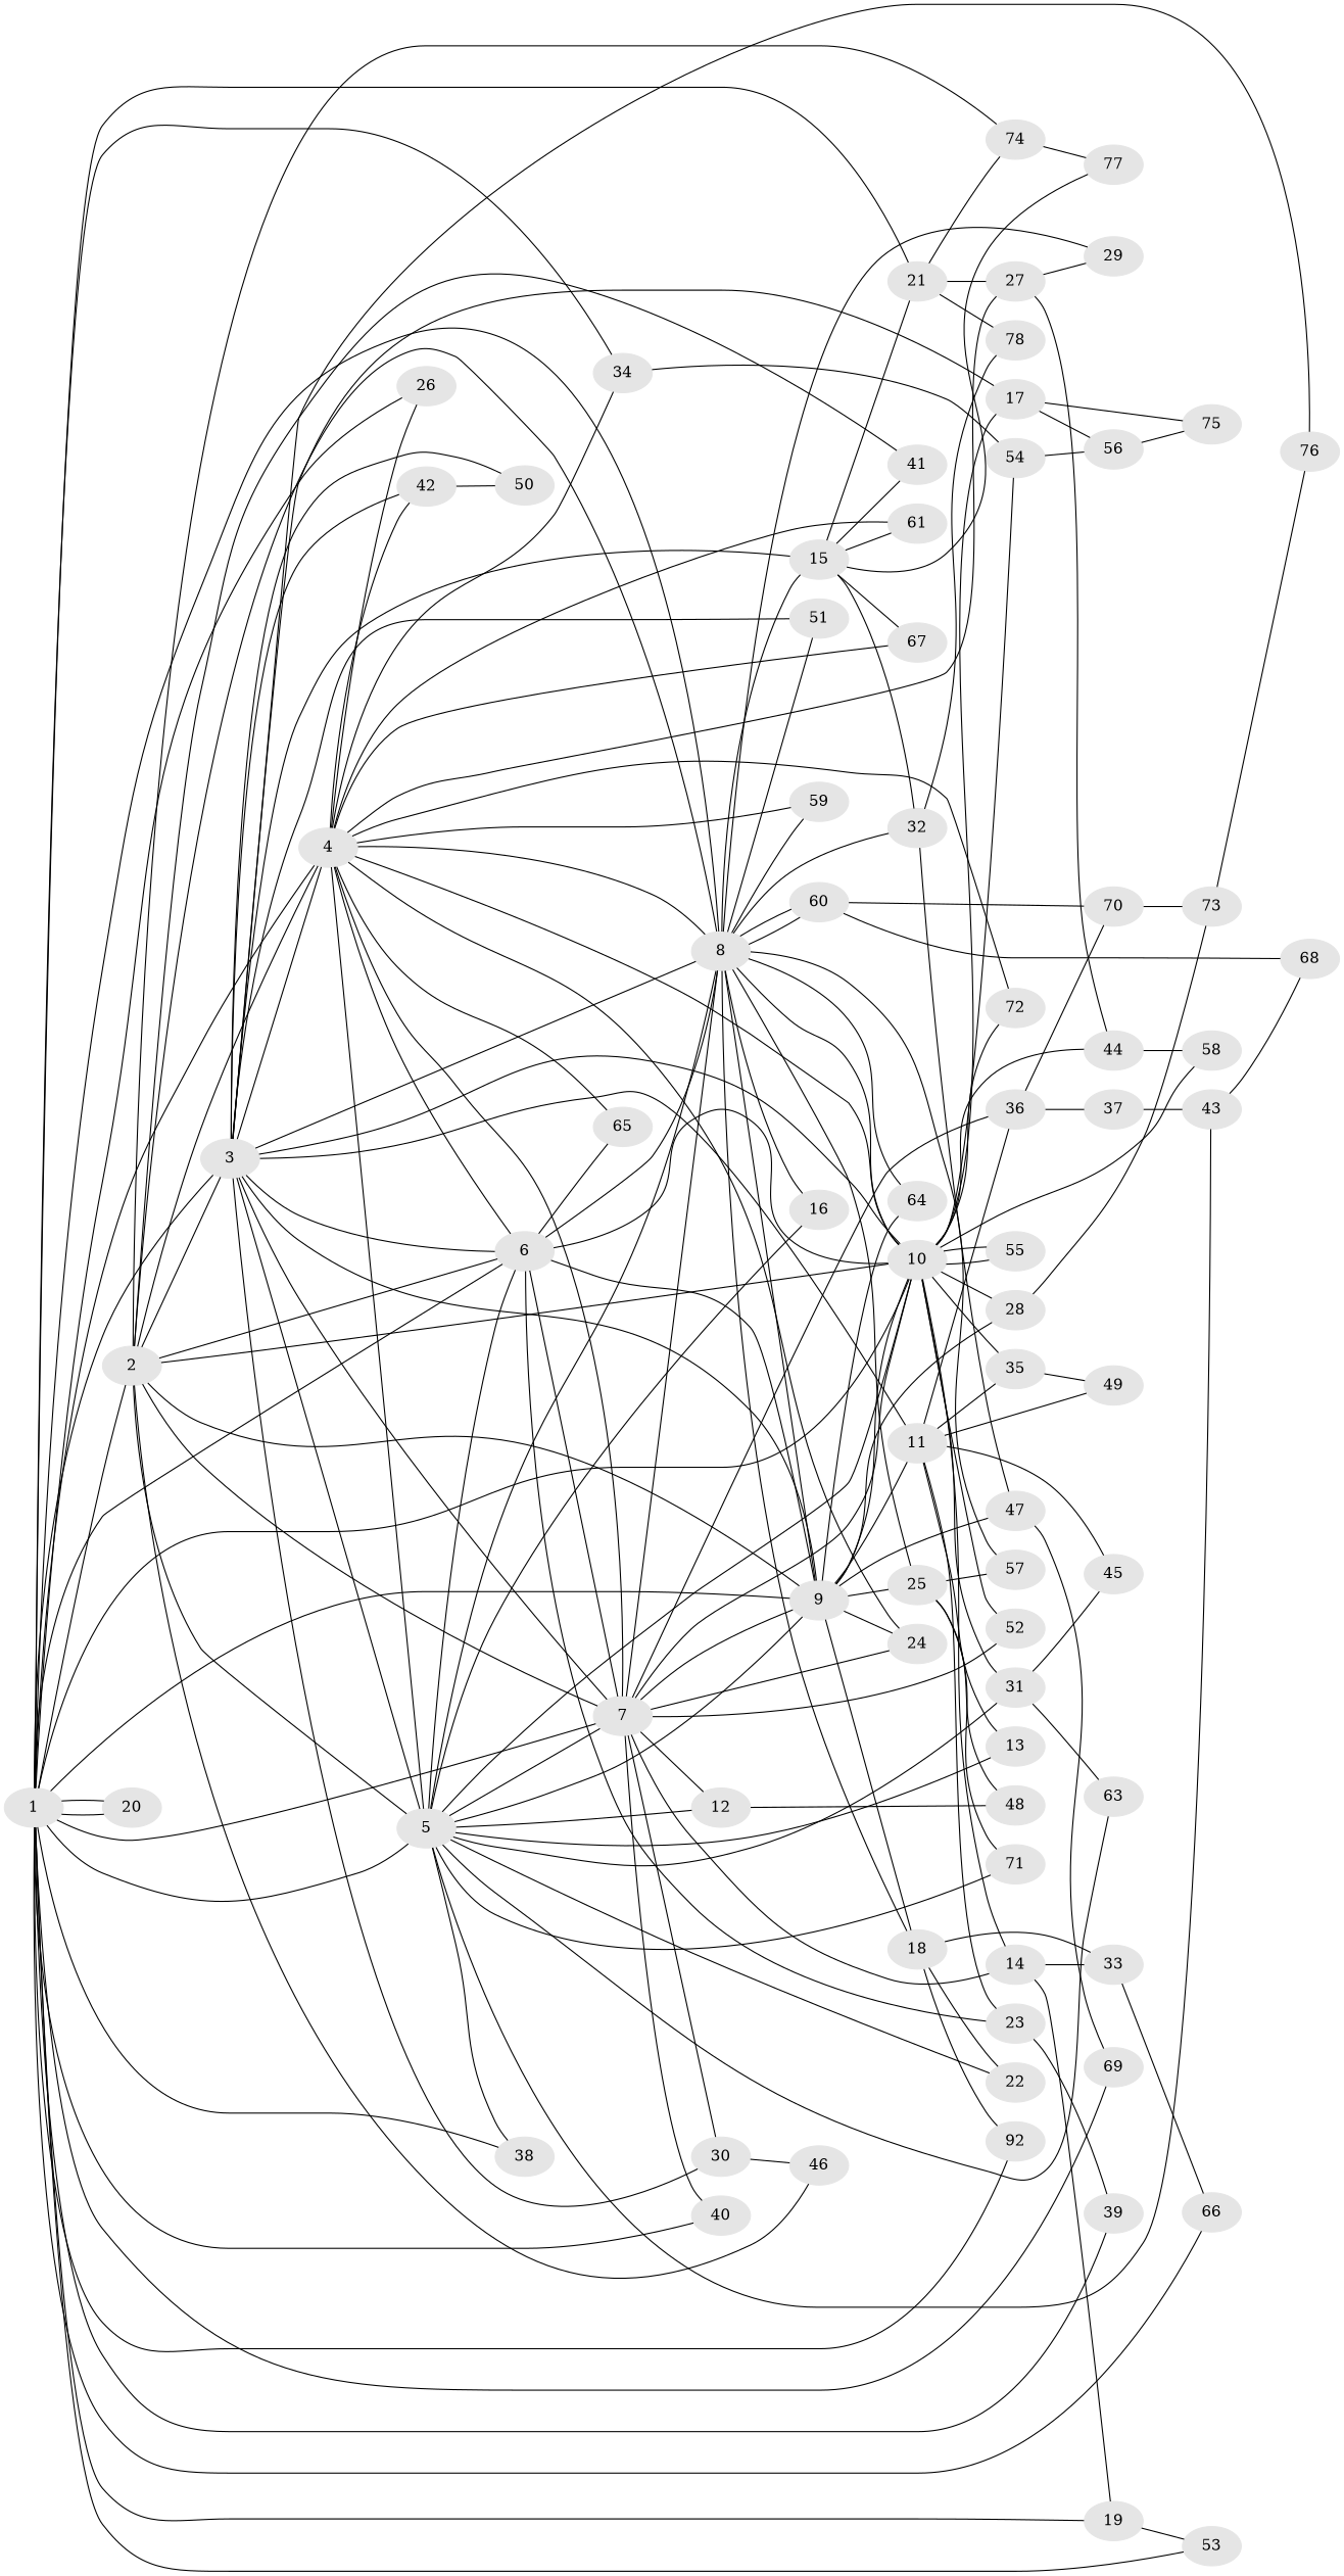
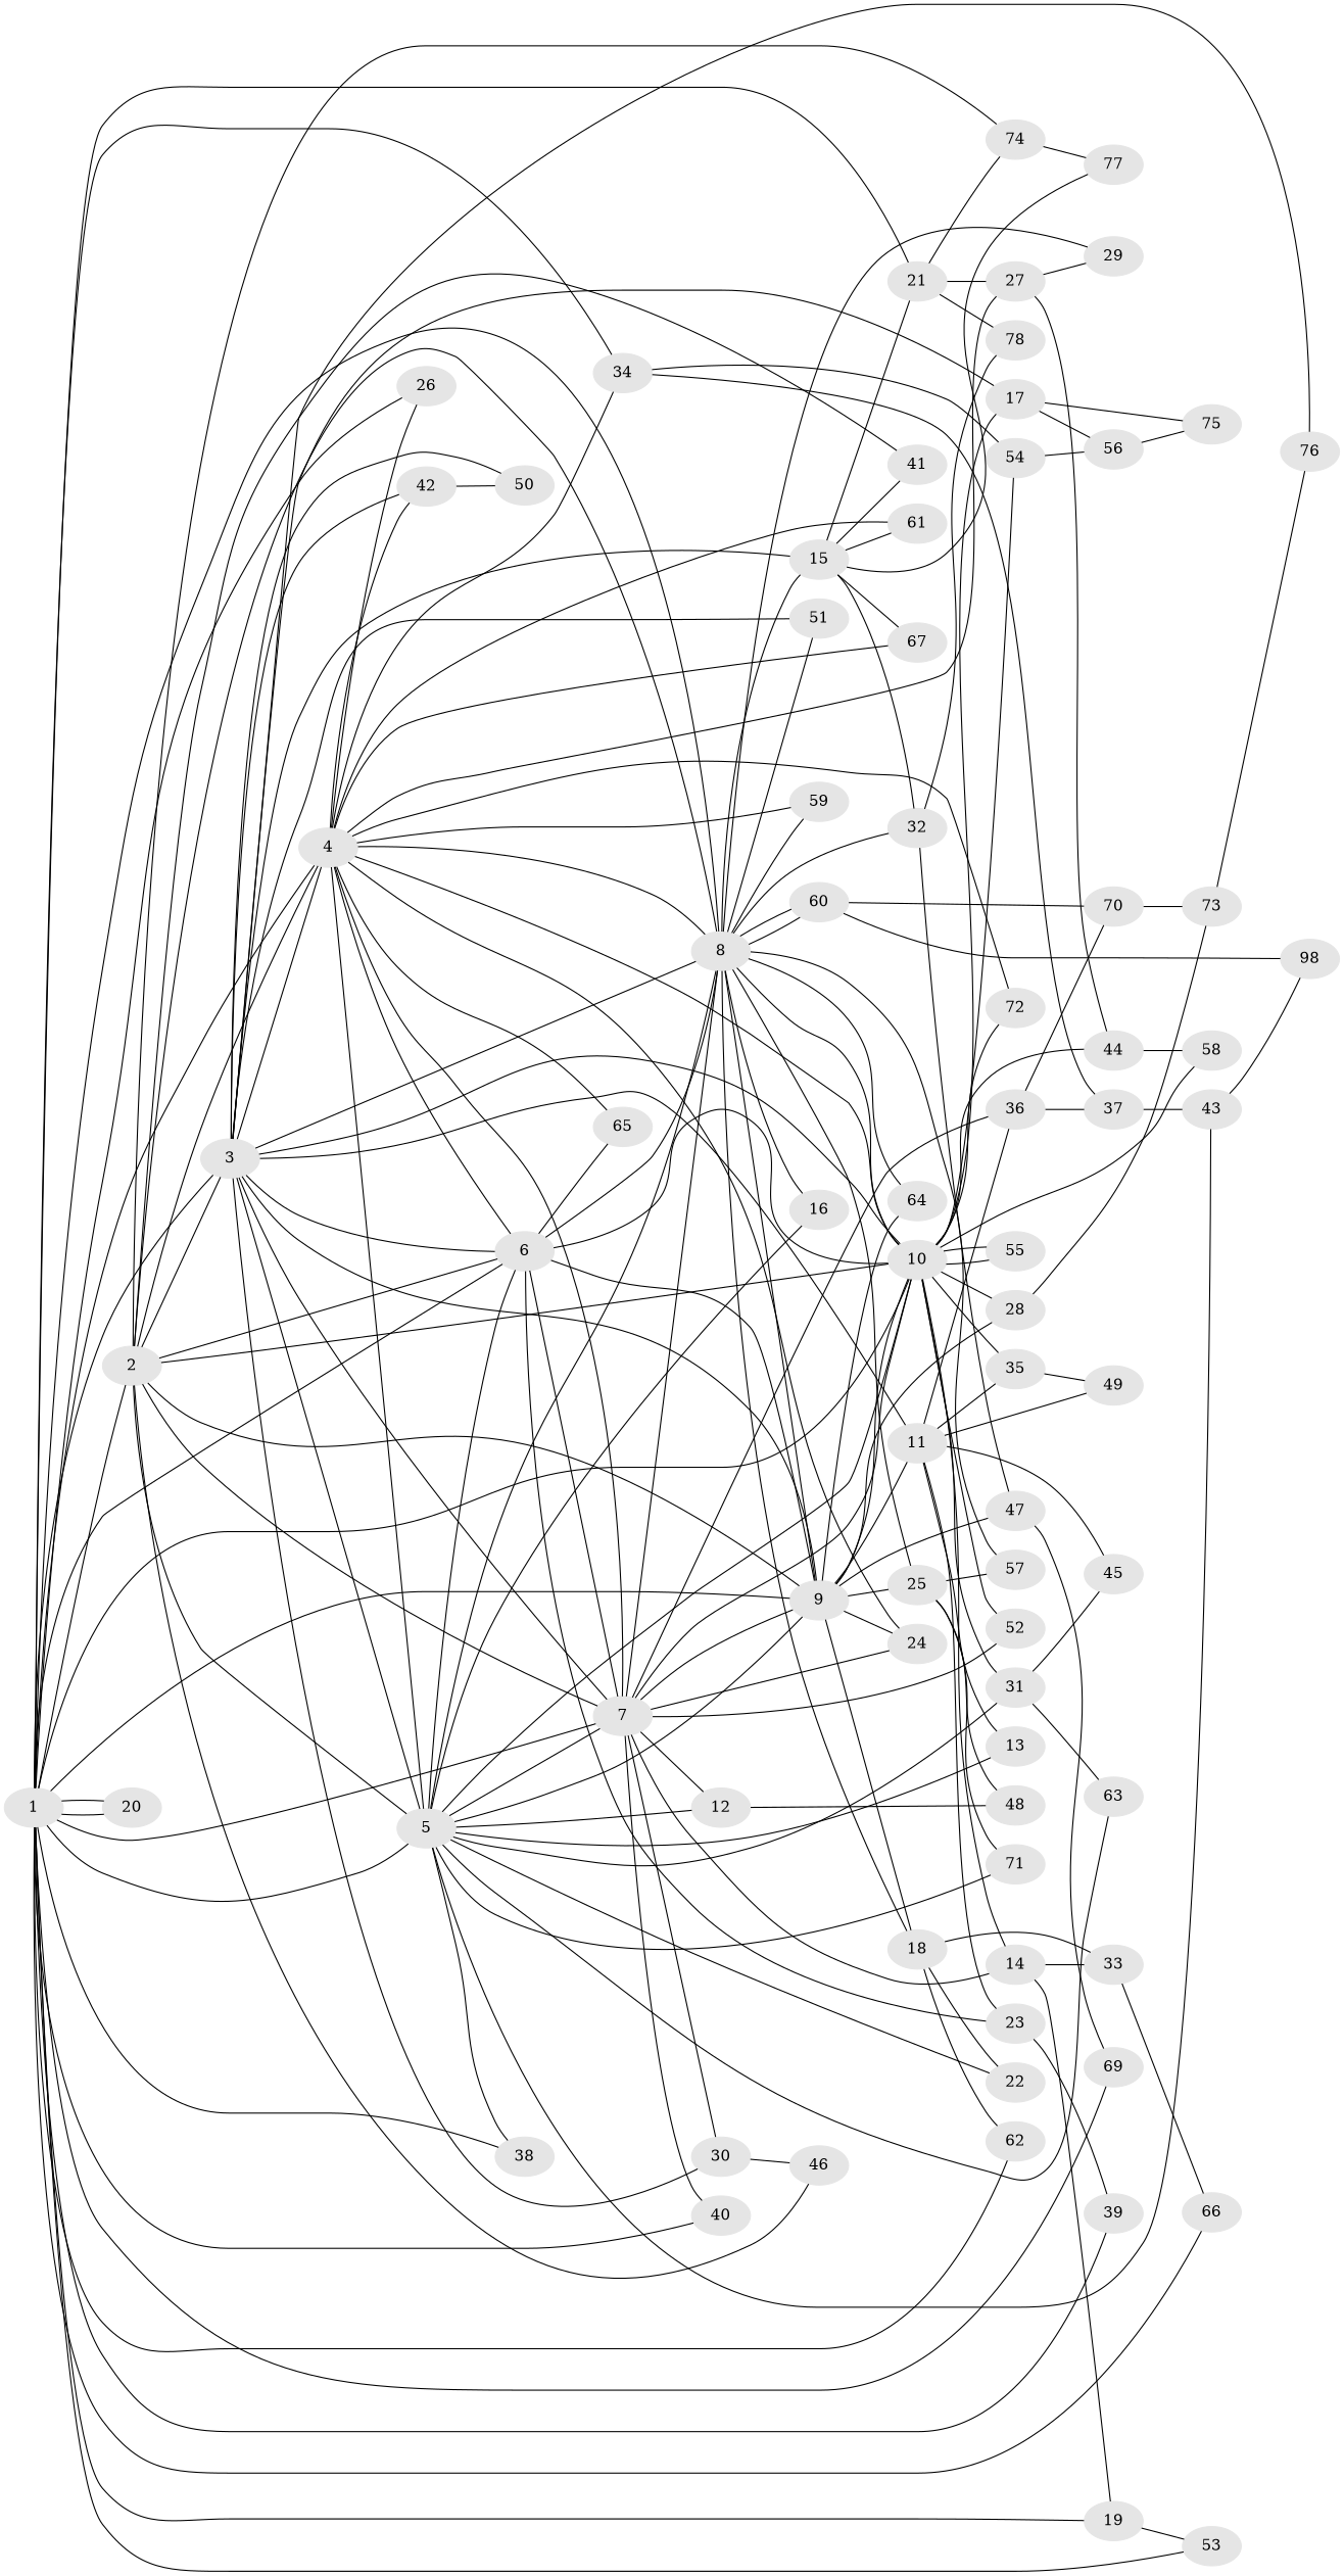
  graph {
    rankdir=LR
    node [color=gray90 style=filled]
    1
    2
    3
    4
    5
    6
    7
    8
    9
    10
    19
    20
    21
    26
    34
    38
    39
    40
    53
-   62 [label=92]
+   62
    66
    69
    41
    46
    74
    11
    15
    17
    30
    42
    50
    51
    76
    27
    59
    61
    65
    67
    72
    24
    12
    13
    16
    22
    31
    43
    63
    71
    23
    14
    36
    52
    18
    25
    29
    32
    57
    60
    64
    28
    47
    35
    44
    54
    55
    58
    78
    37
    77
    45
    49
    56
    75
    48
-   68
+   68 [label=98]
    33
    70
    73
    1 -- 2
    1 -- 3
    1 -- 4
    1 -- 5
    1 -- 6
    1 -- 7
    1 -- 8
    1 -- 9
    1 -- 10
    1 -- 19
    1 -- 20
    1 -- 20
    1 -- 21
    1 -- 26
    1 -- 34
    1 -- 38
    1 -- 39
    1 -- 40
    1 -- 53
    1 -- 62
    1 -- 66
    1 -- 69
    2 -- 3
    2 -- 4
    2 -- 5
    2 -- 6
    2 -- 7
    2 -- 8
    2 -- 9
    2 -- 10
    2 -- 41
    2 -- 46
    2 -- 74
    3 -- 4
    3 -- 5
    3 -- 6
    3 -- 7
    3 -- 8
    3 -- 9
    3 -- 10
    3 -- 11
    3 -- 15
    3 -- 17
    3 -- 30
    3 -- 42
    3 -- 50
    3 -- 51
    3 -- 76
    4 -- 5
    4 -- 6
    4 -- 7
    4 -- 8
    4 -- 10
    4 -- 26
    4 -- 34
    4 -- 42
    4 -- 27
    4 -- 59
    4 -- 61
    4 -- 65
    4 -- 67
    4 -- 72
    4 -- 24
    5 -- 6
    5 -- 7
    5 -- 8
    5 -- 9
    5 -- 10
    5 -- 38
    5 -- 12
    5 -- 13
    5 -- 16
    5 -- 22
    5 -- 31
    5 -- 43
    5 -- 63
    5 -- 71
    6 -- 7
    6 -- 8
    6 -- 9
    6 -- 10
    6 -- 65
    6 -- 23
    7 -- 8
    7 -- 9
    7 -- 10
    7 -- 40
    7 -- 30
    7 -- 24
    7 -- 12
    7 -- 14
    7 -- 36
    7 -- 52
    8 -- 9
    8 -- 10
    8 -- 15
    8 -- 51
    8 -- 59
    8 -- 16
    8 -- 18
    8 -- 25
    8 -- 29
    8 -- 32
    8 -- 57
    8 -- 60
    8 -- 60
    8 -- 64
    9 -- 10
    9 -- 11
    9 -- 24
    9 -- 18
    9 -- 25
    9 -- 64
    9 -- 28
    9 -- 47
    10 -- 17
    10 -- 72
    10 -- 31
    10 -- 14
    10 -- 52
    10 -- 28
    10 -- 35
    10 -- 44
    10 -- 54
    10 -- 55
    10 -- 55
    10 -- 58
    19 -- 53
    21 -- 74
    21 -- 27
    21 -- 78
    34 -- 54
+   34 -- 37
    74 -- 77
    11 -- 13
    11 -- 23
    11 -- 36
    11 -- 35
    11 -- 45
    11 -- 49
    15 -- 21
    15 -- 41
    15 -- 61
    15 -- 67
    15 -- 32
    15 -- 77
    17 -- 56
    17 -- 75
    30 -- 46
    42 -- 50
    27 -- 29
    27 -- 44
    12 -- 48
    31 -- 63
    31 -- 45
    43 -- 68
    23 -- 39
    14 -- 19
    14 -- 33
    36 -- 37
    36 -- 70
    18 -- 62
    18 -- 22
    18 -- 33
    25 -- 71
    25 -- 57
    25 -- 48
    32 -- 47
    32 -- 78
    60 -- 68
    60 -- 70
    28 -- 73
    47 -- 69
    35 -- 49
    44 -- 58
    54 -- 56
    37 -- 43
    56 -- 75
    33 -- 66
    70 -- 73
    73 -- 76
  }
